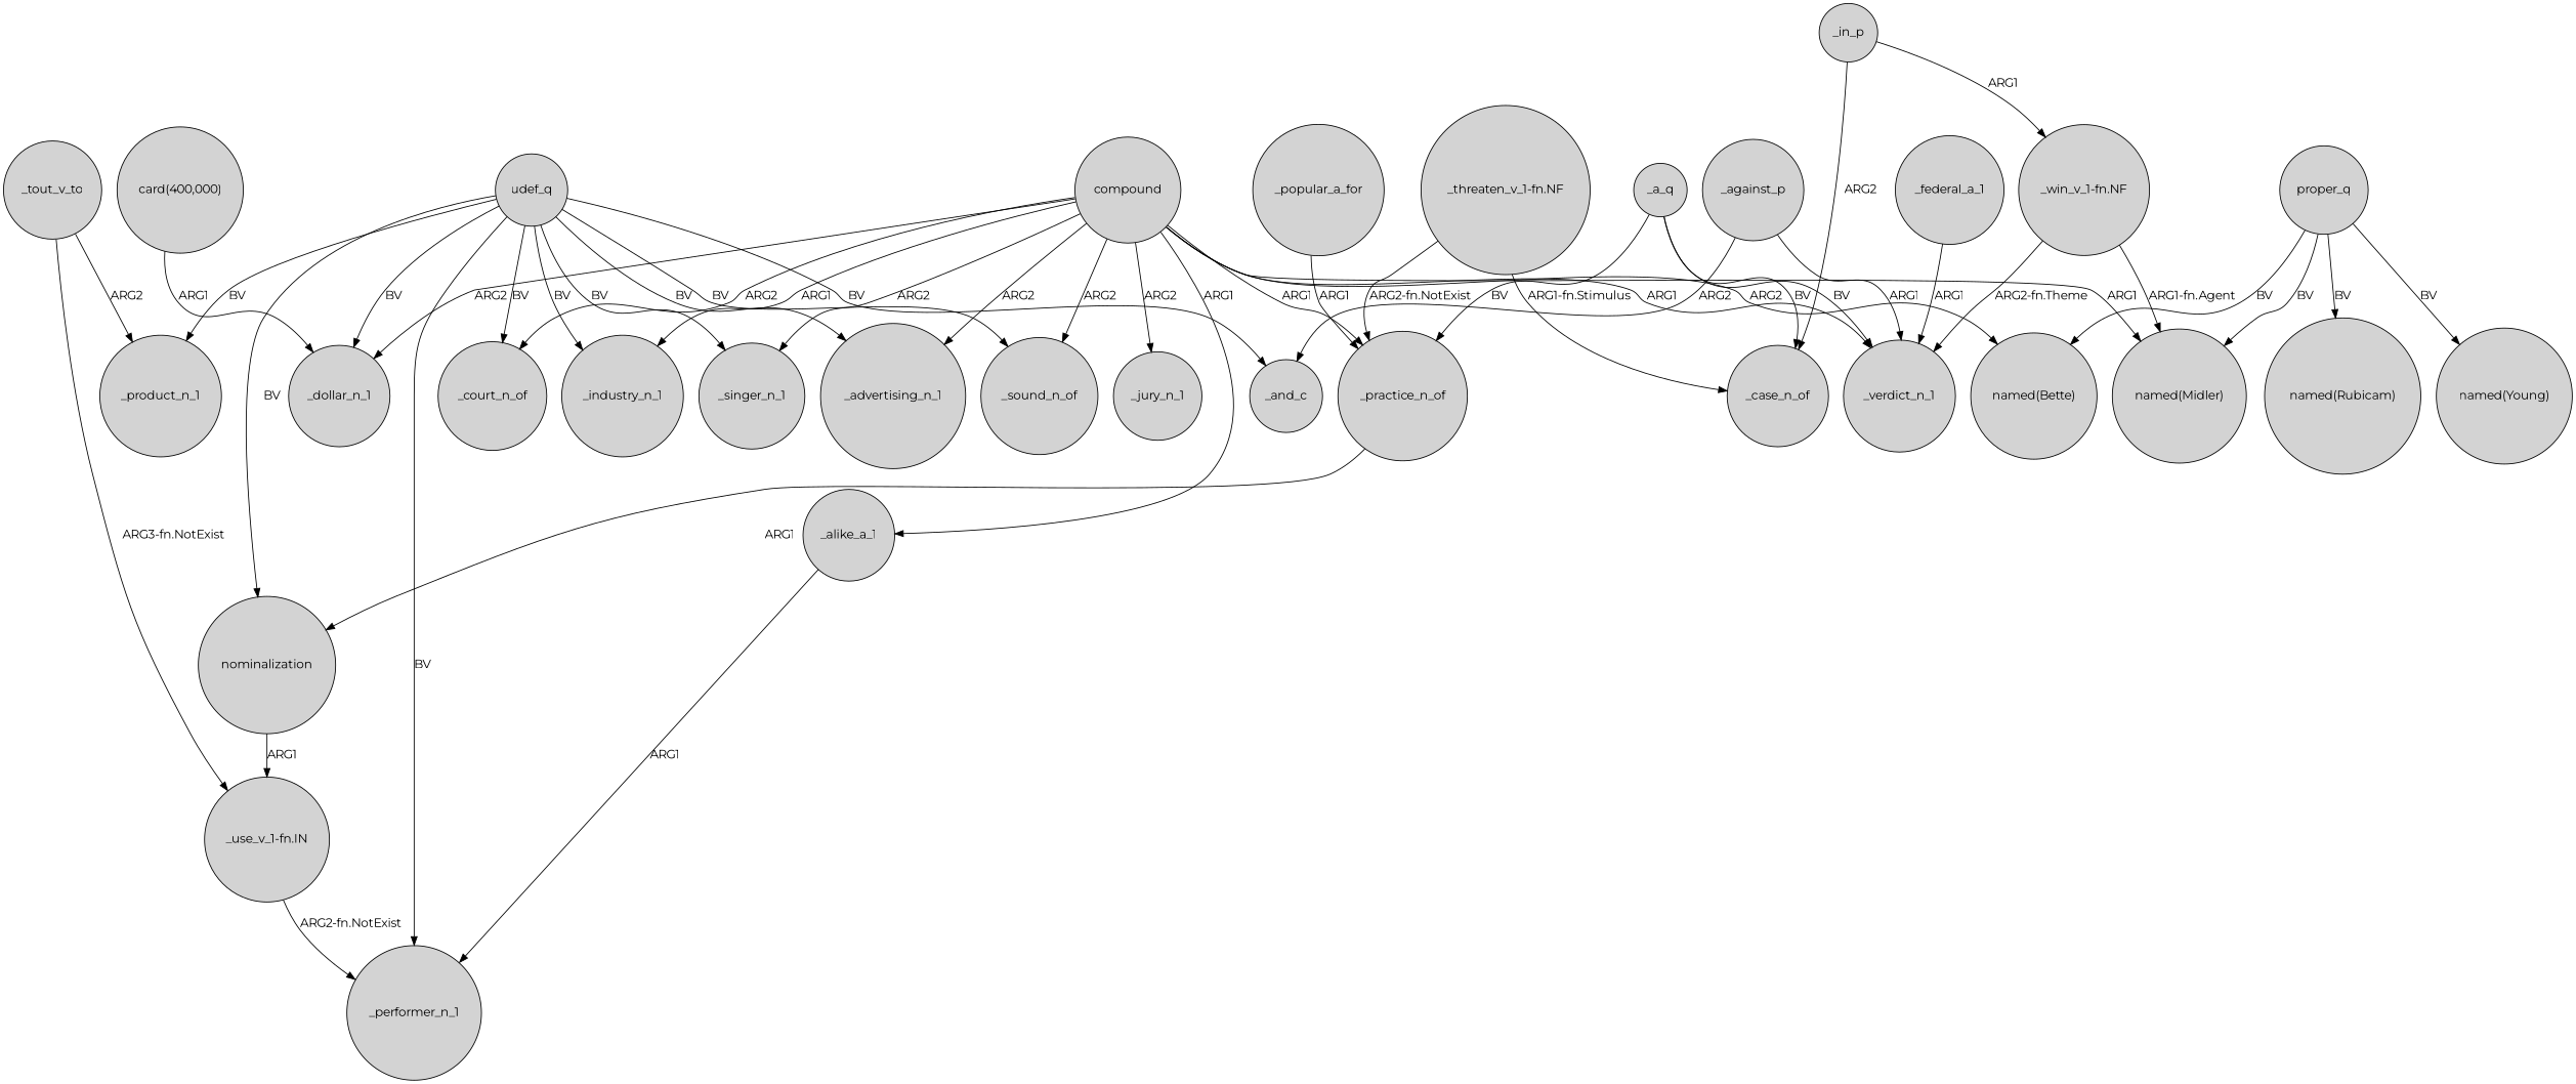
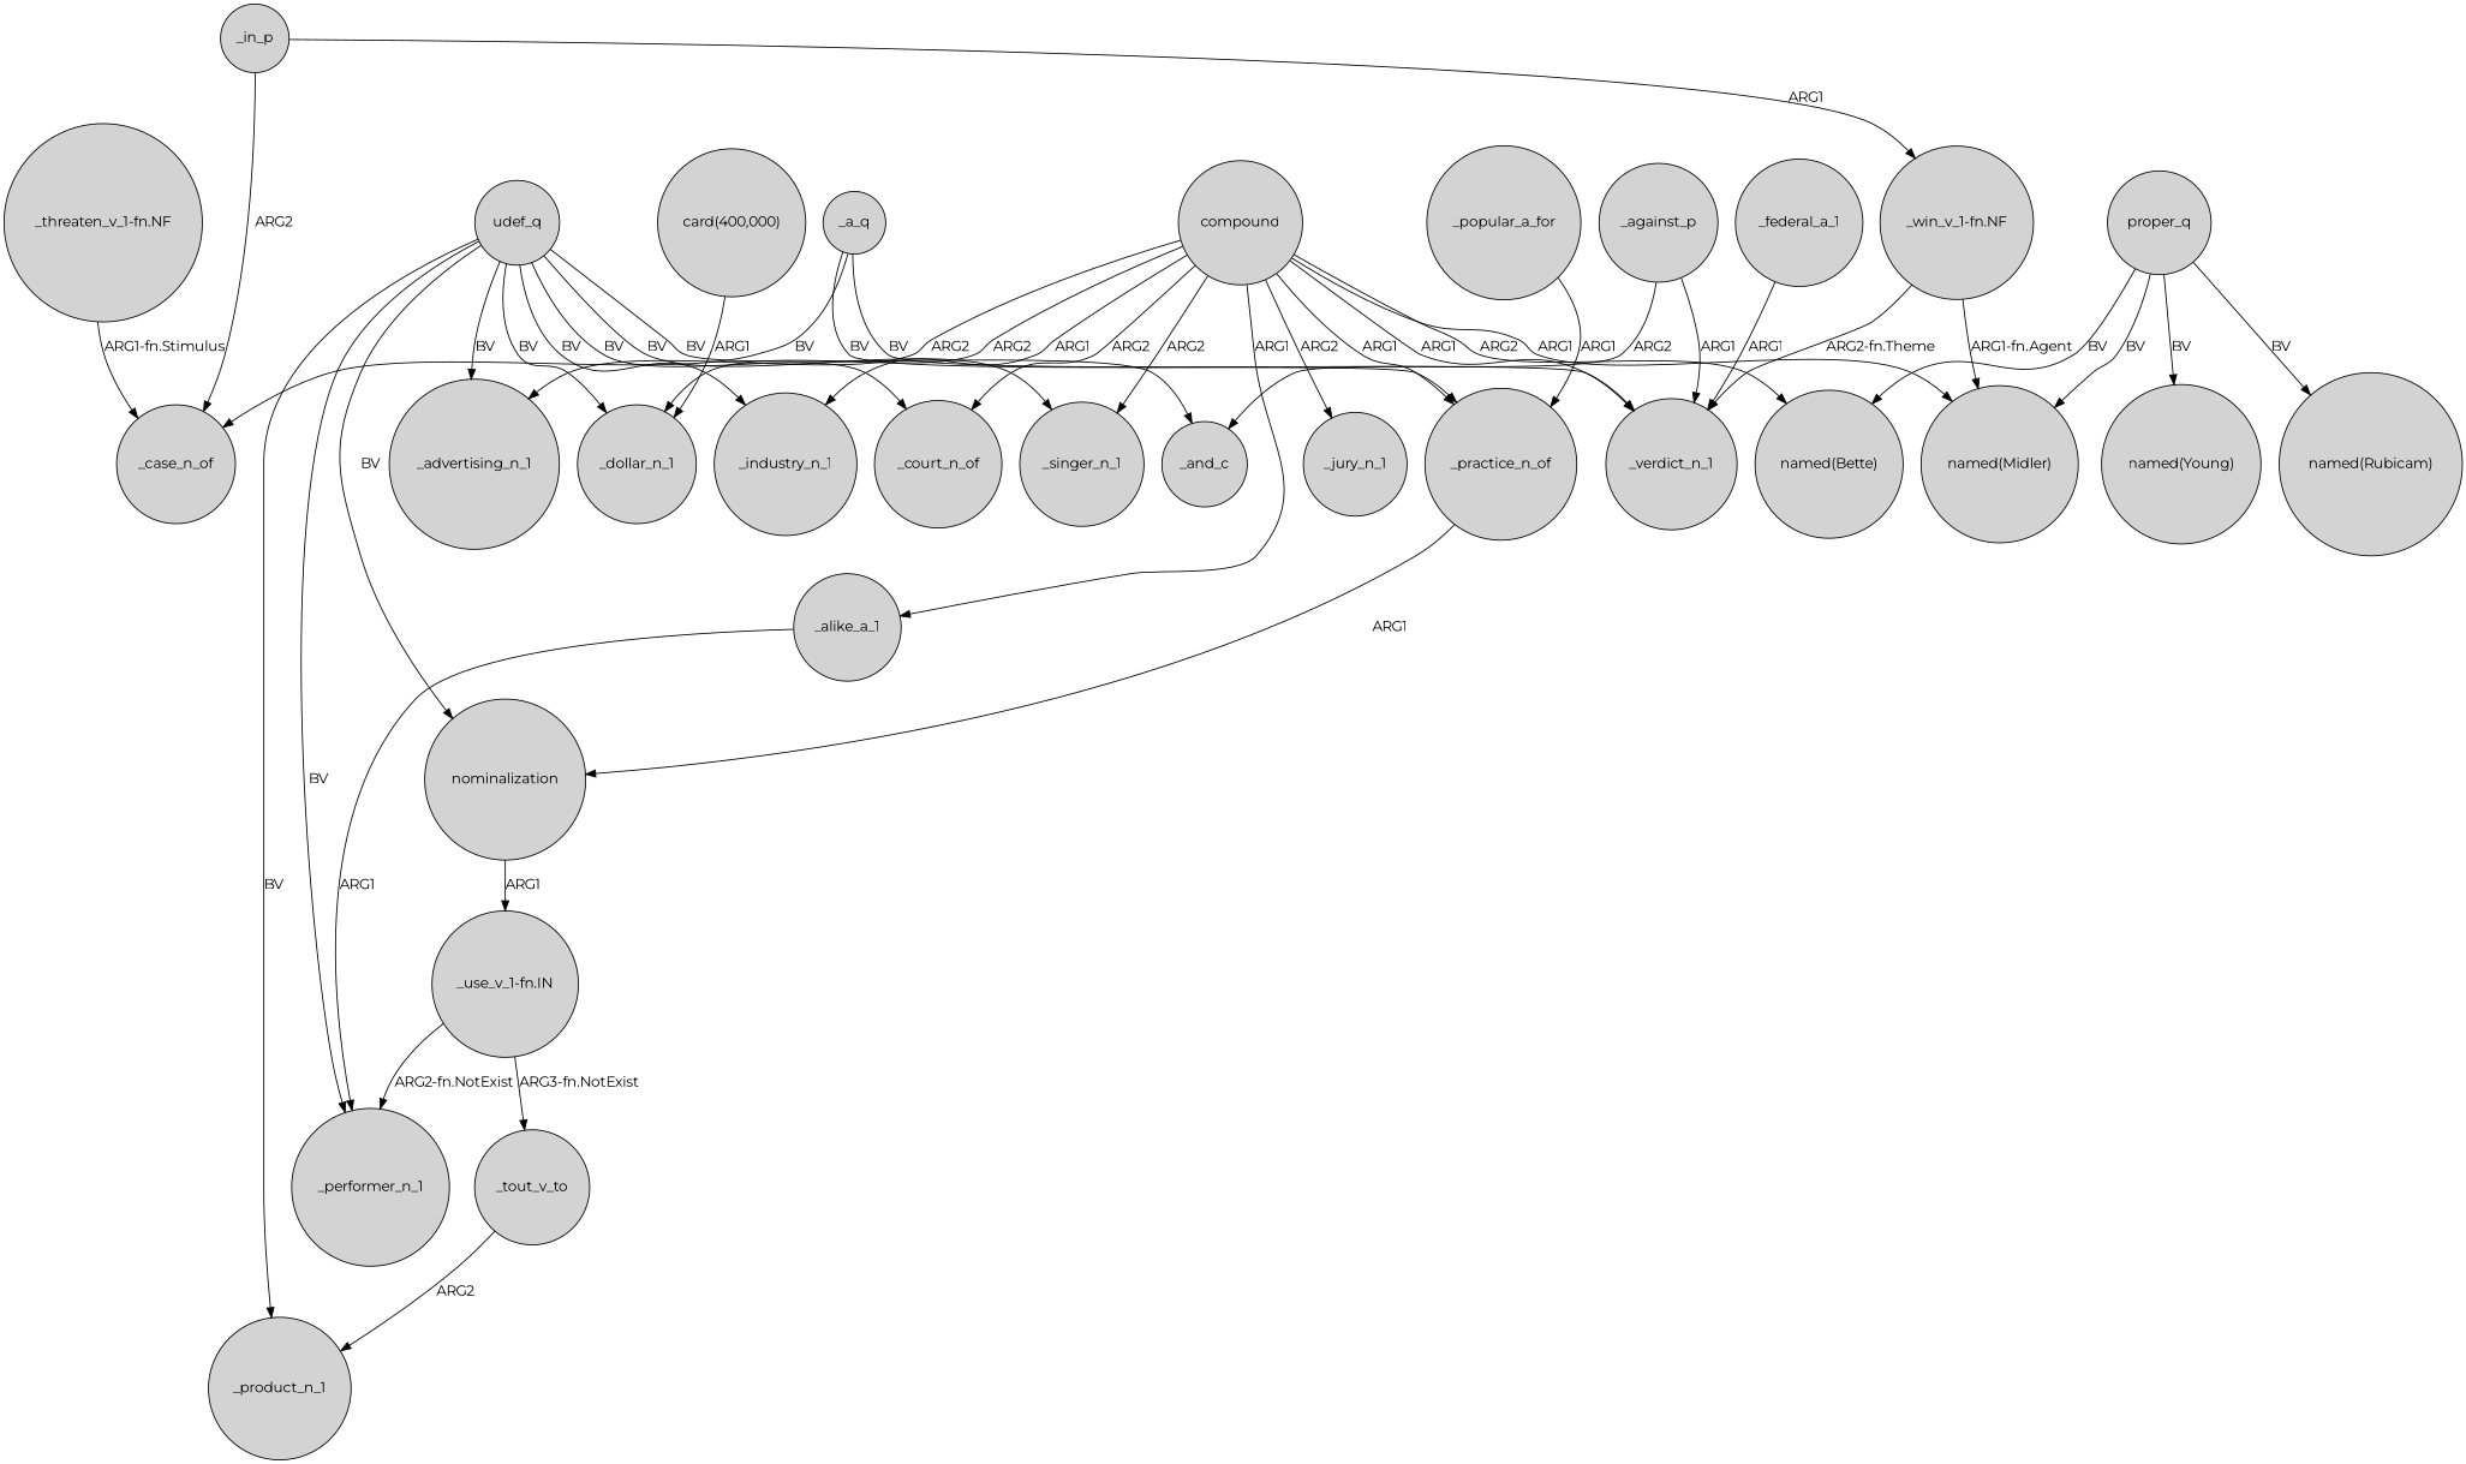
  digraph {
    fontname=Montserrat
    node [fontname=Montserrat shape=circle style=filled]
    edge [fontname=Montserrat]
    _in_p
    "_win_v_1-fn.NF"
    _case_n_of
    _verdict_n_1
    "named(Midler)"
    "_threaten_v_1-fn.NF"
    _practice_n_of
    nominalization
    "_use_v_1-fn.IN"
    _a_q
    proper_q
    "named(Rubicam)"
    "named(Bette)"
    "named(Young)"
    udef_q
    _court_n_of
    _product_n_1
    _industry_n_1
    _performer_n_1
    _singer_n_1
    _advertising_n_1
    _dollar_n_1
-   _sound_n_of
    _and_c
    _federal_a_1
    _tout_v_to
    compound
    _jury_n_1
    _alike_a_1
    "card(400,000)"
    _popular_a_for
    _against_p
    _in_p -> "_win_v_1-fn.NF" [label=ARG1]
    _in_p -> _case_n_of [label=ARG2]
    "_win_v_1-fn.NF" -> _verdict_n_1 [label="ARG2-fn.Theme"]
    "_win_v_1-fn.NF" -> "named(Midler)" [label="ARG1-fn.Agent"]
    "_threaten_v_1-fn.NF" -> _case_n_of [label="ARG1-fn.Stimulus"]
-   "_threaten_v_1-fn.NF" -> _practice_n_of [label="ARG2-fn.NotExist"]
    _practice_n_of -> nominalization [label=ARG1]
    nominalization -> "_use_v_1-fn.IN" [label=ARG1]
    "_use_v_1-fn.IN" -> _performer_n_1 [label="ARG2-fn.NotExist"]
-   _tout_v_to -> "_use_v_1-fn.IN" [label="ARG3-fn.NotExist"]
+   "_use_v_1-fn.IN" -> _tout_v_to [label="ARG3-fn.NotExist"]
    _a_q -> _case_n_of [label=BV]
    _a_q -> _verdict_n_1 [label=BV]
    _a_q -> _practice_n_of [label=BV]
    proper_q -> "named(Midler)" [label=BV]
    proper_q -> "named(Rubicam)" [label=BV]
    proper_q -> "named(Bette)" [label=BV]
    proper_q -> "named(Young)" [label=BV]
    udef_q -> nominalization [label=BV]
    udef_q -> _court_n_of [label=BV]
    udef_q -> _product_n_1 [label=BV]
    udef_q -> _industry_n_1 [label=BV]
    udef_q -> _performer_n_1 [label=BV]
    udef_q -> _singer_n_1 [label=BV]
    udef_q -> _advertising_n_1 [label=BV]
    udef_q -> _dollar_n_1 [label=BV]
-   udef_q -> _sound_n_of [label=BV]
    udef_q -> _and_c [label=BV]
    _federal_a_1 -> _verdict_n_1 [label=ARG1]
    _tout_v_to -> _product_n_1 [label=ARG2]
    compound -> _verdict_n_1 [label=ARG1]
    compound -> "named(Midler)" [label=ARG1]
    compound -> _practice_n_of [label=ARG1]
    compound -> "named(Bette)" [label=ARG2]
    compound -> _court_n_of [label=ARG2]
    compound -> _industry_n_1 [label=ARG1]
    compound -> _singer_n_1 [label=ARG2]
    compound -> _advertising_n_1 [label=ARG2]
    compound -> _dollar_n_1 [label=ARG2]
-   compound -> _sound_n_of [label=ARG2]
    compound -> _jury_n_1 [label=ARG2]
    compound -> _alike_a_1 [label=ARG1]
    _alike_a_1 -> _performer_n_1 [label=ARG1]
    "card(400,000)" -> _dollar_n_1 [label=ARG1]
    _popular_a_for -> _practice_n_of [label=ARG1]
    _against_p -> _verdict_n_1 [label=ARG1]
    _against_p -> _and_c [label=ARG2]
  }
